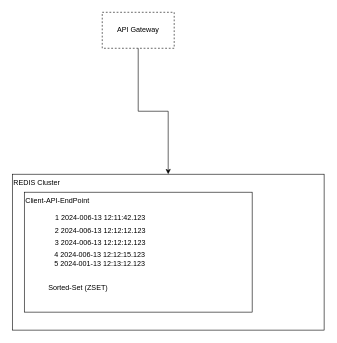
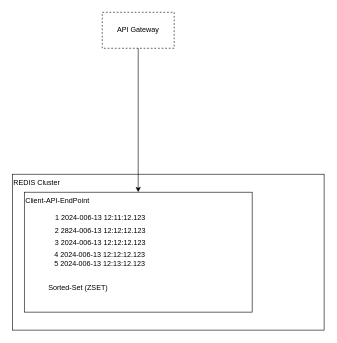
  <mxCell id="0" />
  <mxCell id="1" parent="0" />
  <mxCell id="2" value="API Gateway" style="rounded=0;whiteSpace=wrap;html=1;dashed=1;" vertex="1" parent="1"><mxGeometry x="170" y="20" width="120" height="60" as="geometry" /></mxCell>
  <mxCell id="3" value="REDIS Cluster" style="rounded=0;whiteSpace=wrap;html=1;align=left;verticalAlign=top;" vertex="1" parent="1"><mxGeometry x="20" y="290" width="520" height="260" as="geometry" /></mxCell>
  <mxCell id="4" value="Client-API-EndPoint" style="rounded=0;whiteSpace=wrap;html=1;align=left;verticalAlign=top;" vertex="1" parent="1"><mxGeometry x="40" y="320" width="380" height="200" as="geometry" /></mxCell>
- <mxCell id="5" value="1 2024-006-13 12:11:42.123" style="text;html=1;align=center;verticalAlign=middle;whiteSpace=wrap;rounded=0;" vertex="1" parent="1"><mxGeometry x="67" y="348" width="200" height="30" as="geometry" /></mxCell>
- <mxCell id="6" value="2 2024-006-13 12:12:12.123" style="text;html=1;align=center;verticalAlign=middle;whiteSpace=wrap;rounded=0;" vertex="1" parent="1"><mxGeometry x="67" y="370" width="200" height="30" as="geometry" /></mxCell>
+ <mxCell id="5" value="1 2024-006-13 12:11:12.123" style="text;html=1;align=center;verticalAlign=middle;whiteSpace=wrap;rounded=0;" vertex="1" parent="1"><mxGeometry x="67" y="348" width="200" height="30" as="geometry" /></mxCell>
+ <mxCell id="6" value="2 2824-006-13 12:12:12.123" style="text;html=1;align=center;verticalAlign=middle;whiteSpace=wrap;rounded=0;" vertex="1" parent="1"><mxGeometry x="67" y="370" width="200" height="30" as="geometry" /></mxCell>
  <mxCell id="7" value="3 2024-006-13 12:12:12.123" style="text;html=1;align=center;verticalAlign=middle;whiteSpace=wrap;rounded=0;" vertex="1" parent="1"><mxGeometry x="67" y="390" width="200" height="30" as="geometry" /></mxCell>
- <mxCell id="8" value="4 2024-006-13 12:12:15.123" style="text;html=1;align=center;verticalAlign=middle;whiteSpace=wrap;rounded=0;" vertex="1" parent="1"><mxGeometry x="66" y="410" width="200" height="30" as="geometry" /></mxCell>
- <mxCell id="9" value="5 2024-001-13 12:13:12.123" style="text;html=1;align=center;verticalAlign=middle;whiteSpace=wrap;rounded=0;" vertex="1" parent="1"><mxGeometry x="66" y="425" width="200" height="30" as="geometry" /></mxCell>
- <mxCell id="10" style="edgeStyle=orthogonalEdgeStyle;rounded=0;orthogonalLoop=1;jettySize=auto;html=1;" edge="1" parent="1" source="2" target="3"><mxGeometry relative="1" as="geometry" /></mxCell>
+ <mxCell id="8" value="4 2024-006-13 12:12:12.123" style="text;html=1;align=center;verticalAlign=middle;whiteSpace=wrap;rounded=0;" vertex="1" parent="1"><mxGeometry x="66" y="410" width="200" height="30" as="geometry" /></mxCell>
+ <mxCell id="9" value="5 2024-006-13 12:13:12.123" style="text;html=1;align=center;verticalAlign=middle;whiteSpace=wrap;rounded=0;" vertex="1" parent="1"><mxGeometry x="66" y="425" width="200" height="30" as="geometry" /></mxCell>
+ <mxCell id="10" style="edgeStyle=orthogonalEdgeStyle;rounded=0;orthogonalLoop=1;jettySize=auto;html=1;" edge="1" parent="1" source="2" target="4"><mxGeometry relative="1" as="geometry" /></mxCell>
  <mxCell id="11" value="Sorted-Set (ZSET)" style="text;html=1;align=center;verticalAlign=middle;whiteSpace=wrap;rounded=0;" vertex="1" parent="1"><mxGeometry x="65" y="465" width="130" height="30" as="geometry" /></mxCell>
